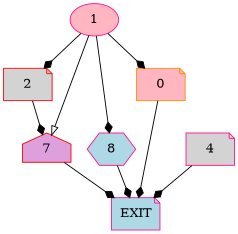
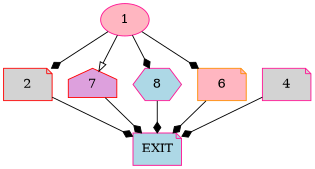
  digraph {
    node [color=deeppink fillcolor=lightpink shape=note style=filled]
    edge [arrowhead=diamond]
    1 [shape=ellipse]
    2 [color=red fillcolor=lightgrey]
    n3 [color=red fillcolor=plum label=7 shape=house]
    n4 [fillcolor=lightblue label=8 shape=hexagon]
-   6 [color=darkorange label=0]
+   6 [color=darkorange]
    n6 [fillcolor=lightblue label=EXIT]
    4 [fillcolor=lightgrey]
    1 -> 2
    1 -> n3 [arrowhead=onormal]
    1 -> n4
    1 -> 6
-   2 -> n3
+   2 -> n6
    n3 -> n6
    n4 -> n6
    6 -> n6
    4 -> n6
  }
